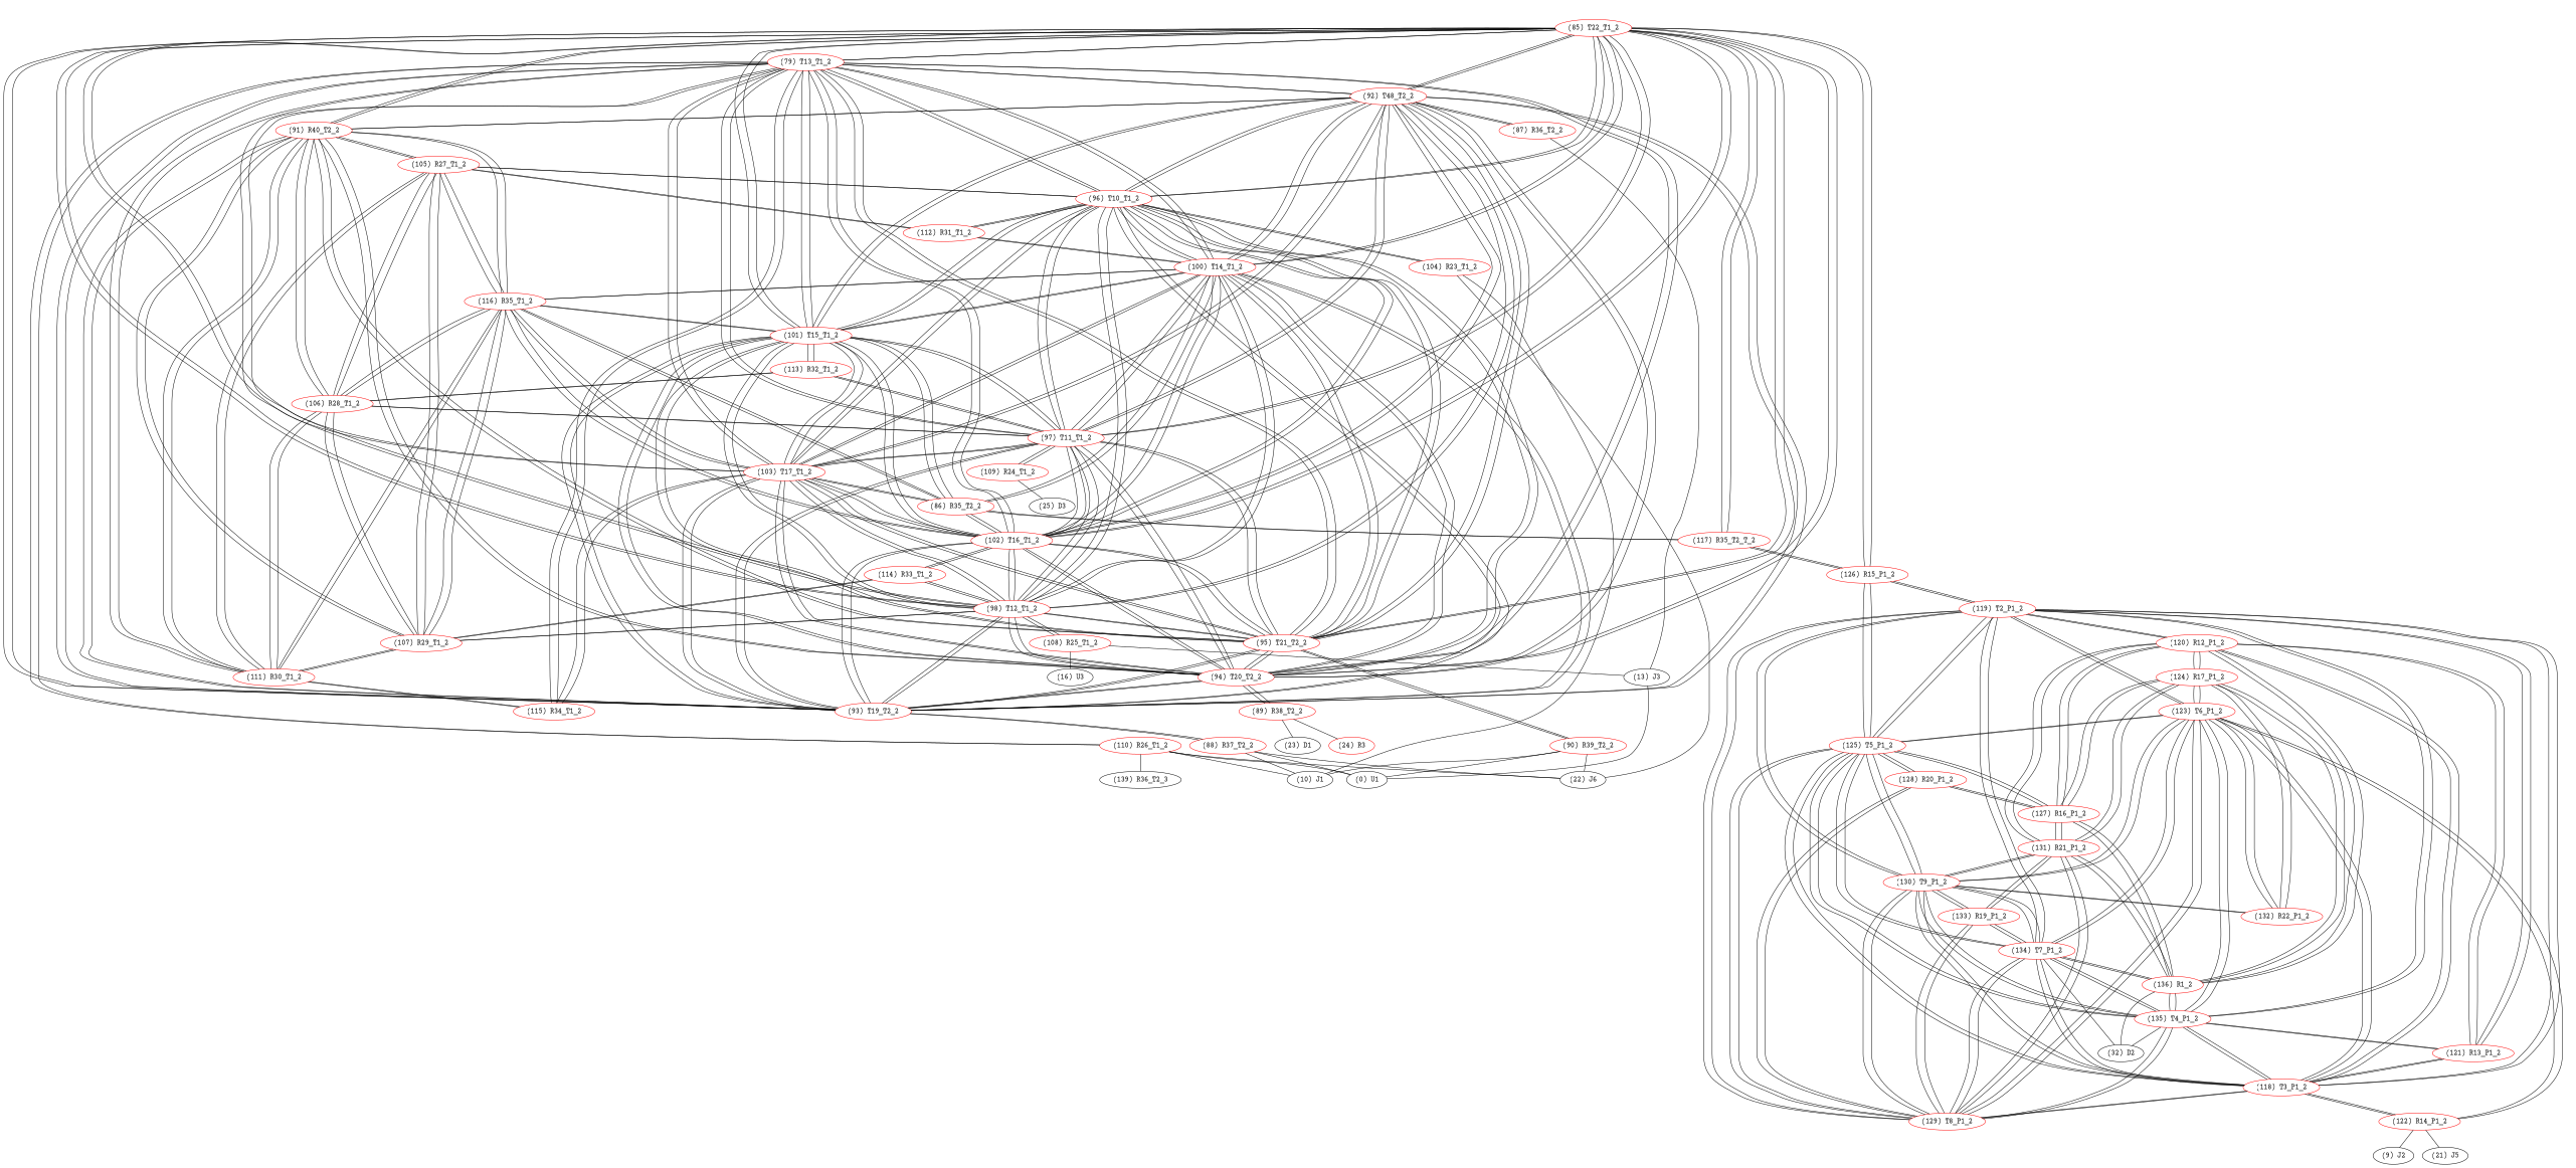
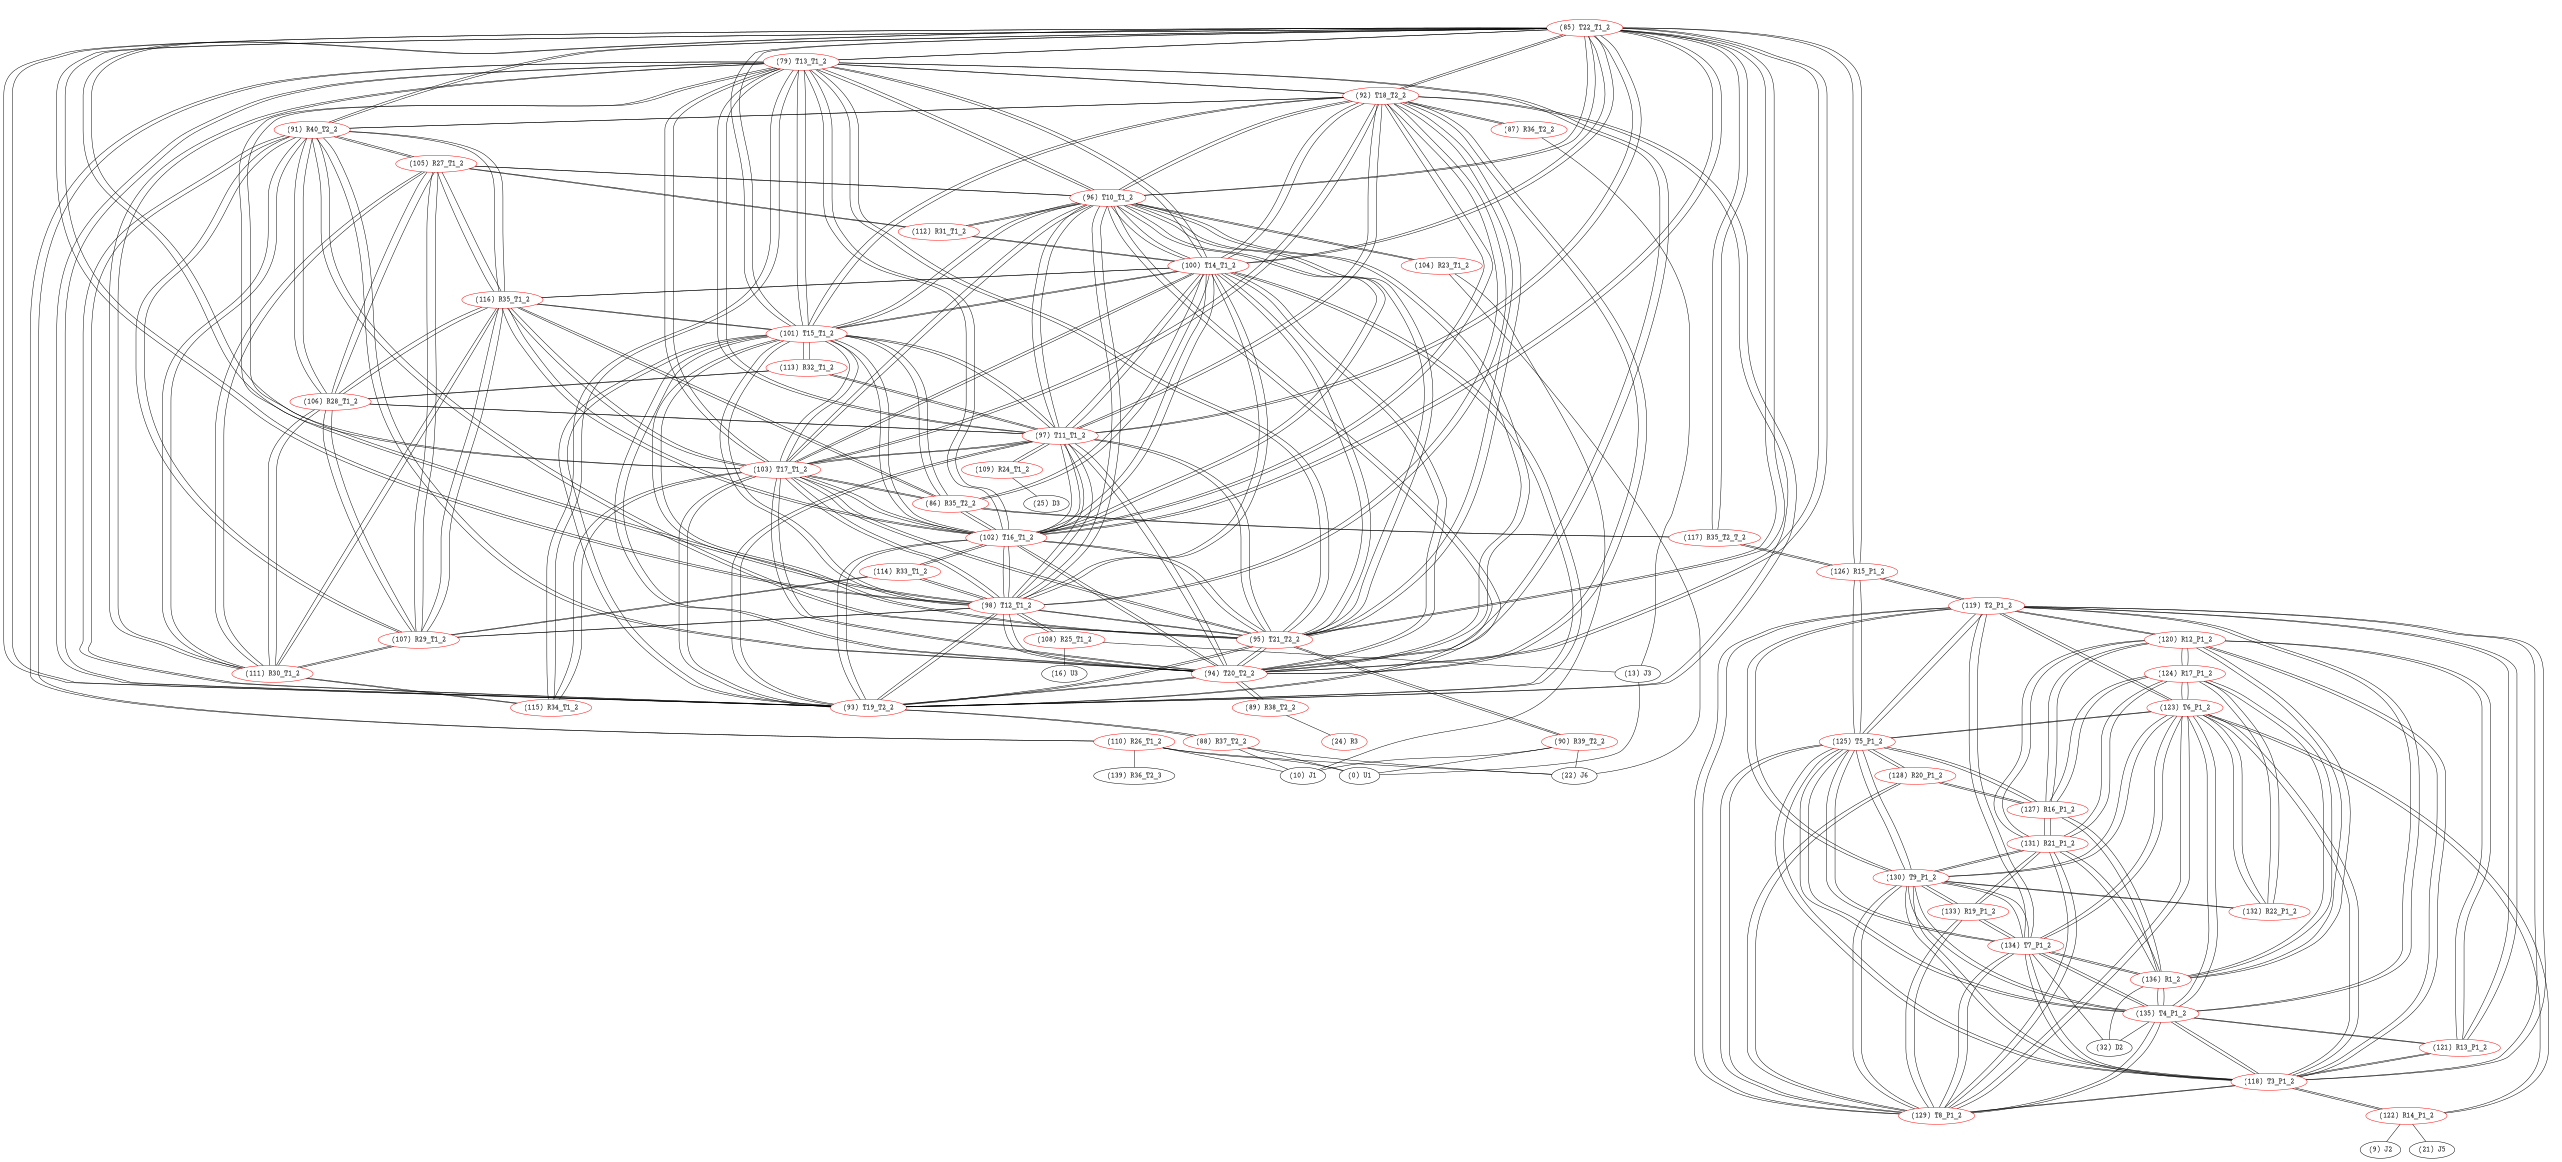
  graph {
    fontname="Courier Prime"
    node [color=red fontname="Courier Prime"]
    edge [fontname="Courier Prime"]
    n1 [label="(85) T22_T1_2"]
    n2 [label="(79) T13_T1_2"]
-   n3 [label="(92) T48_T2_2"]
+   n3 [label="(92) T18_T2_2"]
    n4 [label="(93) T19_T2_2"]
    n5 [label="(98) T12_T1_2"]
    n6 [label="(101) T15_T1_2"]
    n7 [label="(100) T14_T1_2"]
    n8 [label="(94) T20_T2_2"]
    n9 [label="(95) T21_T2_2"]
    n10 [label="(97) T11_T1_2"]
    n11 [label="(96) T10_T1_2"]
    n12 [label="(102) T16_T1_2"]
    n13 [label="(103) T17_T1_2"]
    n14 [label="(91) R40_T2_2"]
    n15 [label="(126) R15_P1_2"]
    n16 [label="(117) R35_T2_T_2"]
    n17 [label="(111) R30_T1_2"]
    n18 [label="(115) R34_T1_2"]
    n19 [label="(110) R26_T1_2"]
    n20 [label="(87) R36_T2_2"]
    n21 [label="(88) R37_T2_2"]
    n22 [label="(107) R29_T1_2"]
    n23 [label="(114) R33_T1_2"]
    n24 [label="(108) R25_T1_2"]
    n25 [label="(86) R35_T2_2"]
    n26 [label="(116) R35_T1_2"]
    n27 [label="(113) R32_T1_2"]
    n28 [label="(112) R31_T1_2"]
    n29 [label="(89) R38_T2_2"]
    n30 [label="(90) R39_T2_2"]
    n31 [label="(106) R28_T1_2"]
    n32 [label="(109) R24_T1_2"]
    n33 [label="(105) R27_T1_2"]
    n34 [label="(104) R23_T1_2"]
    n35 [label="(125) T5_P1_2"]
    n36 [label="(119) T2_P1_2"]
    n37 [label="(22) J6" color=""]
    n38 [label="(10) J1" color=""]
    n39 [label="(0) U1" color=""]
    n40 [label="(139) R36_T2_3" color=""]
    n41 [label="(13) J3" color=""]
    n42 [label="(16) U3" color=""]
-   n43 [label="(23) D1" color=""]
    n44 [label="(24) R3"]
    n45 [label="(25) D3" color=""]
    n46 [label="(118) T3_P1_2"]
    n47 [label="(135) T4_P1_2"]
    n48 [label="(134) T7_P1_2"]
    n49 [label="(130) T9_P1_2"]
    n50 [label="(129) T8_P1_2"]
    n51 [label="(123) T6_P1_2"]
    n52 [label="(127) R16_P1_2"]
    n53 [label="(128) R20_P1_2"]
    n54 [label="(121) R13_P1_2"]
    n55 [label="(120) R12_P1_2"]
    n56 [label="(122) R14_P1_2"]
    n57 [label="(136) R1_2"]
    n58 [label="(32) D2" color=""]
    n59 [label="(133) R19_P1_2"]
    n60 [label="(131) R21_P1_2"]
    n61 [label="(132) R22_P1_2"]
    n62 [label="(124) R17_P1_2"]
    n63 [label="(9) J2" color=""]
    n64 [label="(21) J5" color=""]
    n1 -- n2
    n1 -- n3
    n1 -- n4
    n1 -- n5
    n1 -- n6
    n1 -- n7
    n1 -- n8
    n1 -- n9
    n1 -- n10
    n1 -- n11
    n1 -- n12
    n1 -- n13
    n1 -- n14
    n1 -- n15
    n1 -- n16
    n2 -- n1
    n2 -- n3
    n2 -- n4
    n2 -- n5
    n2 -- n6
    n2 -- n7
    n2 -- n8
    n2 -- n9
    n2 -- n10
    n2 -- n11
    n2 -- n12
    n2 -- n13
    n2 -- n17
    n2 -- n18
    n2 -- n19
    n3 -- n1
    n3 -- n2
    n3 -- n4
    n3 -- n5
    n3 -- n6
    n3 -- n7
    n3 -- n8
    n3 -- n9
    n3 -- n10
    n3 -- n11
    n3 -- n12
    n3 -- n13
    n3 -- n14
    n3 -- n20
    n4 -- n1
    n4 -- n2
    n4 -- n3
    n4 -- n5
    n4 -- n6
    n4 -- n7
    n4 -- n8
    n4 -- n9
    n4 -- n10
    n4 -- n11
    n4 -- n12
    n4 -- n13
    n4 -- n14
    n4 -- n21
    n5 -- n1
    n5 -- n2
    n5 -- n3
    n5 -- n4
    n5 -- n6
    n5 -- n7
    n5 -- n8
    n5 -- n9
    n5 -- n10
    n5 -- n11
    n5 -- n12
    n5 -- n13
    n5 -- n22
    n5 -- n23
    n5 -- n24
    n6 -- n1
    n6 -- n2
    n6 -- n3
    n6 -- n4
    n6 -- n5
    n6 -- n7
    n6 -- n8
    n6 -- n9
    n6 -- n10
    n6 -- n11
    n6 -- n12
    n6 -- n13
    n6 -- n25
    n6 -- n26
    n6 -- n27
    n7 -- n1
    n7 -- n2
    n7 -- n3
    n7 -- n4
    n7 -- n5
    n7 -- n6
    n7 -- n8
    n7 -- n9
    n7 -- n10
    n7 -- n11
    n7 -- n12
    n7 -- n13
    n7 -- n25
    n7 -- n26
    n7 -- n28
    n8 -- n1
    n8 -- n2
    n8 -- n3
    n8 -- n4
    n8 -- n5
    n8 -- n6
    n8 -- n7
    n8 -- n9
    n8 -- n10
    n8 -- n11
    n8 -- n12
    n8 -- n13
    n8 -- n14
    n8 -- n29
    n9 -- n1
    n9 -- n2
    n9 -- n3
    n9 -- n4
    n9 -- n5
    n9 -- n6
    n9 -- n7
    n9 -- n8
    n9 -- n10
    n9 -- n11
    n9 -- n12
    n9 -- n13
    n9 -- n14
    n9 -- n30
    n10 -- n1
    n10 -- n2
    n10 -- n3
    n10 -- n4
    n10 -- n5
    n10 -- n6
    n10 -- n7
    n10 -- n8
    n10 -- n9
    n10 -- n11
    n10 -- n12
    n10 -- n13
    n10 -- n27
    n10 -- n31
    n10 -- n32
    n11 -- n1
    n11 -- n2
    n11 -- n3
    n11 -- n4
    n11 -- n5
    n11 -- n6
    n11 -- n7
    n11 -- n8
    n11 -- n9
    n11 -- n10
    n11 -- n12
    n11 -- n13
    n11 -- n28
    n11 -- n33
    n11 -- n34
    n12 -- n1
    n12 -- n2
    n12 -- n3
    n12 -- n4
    n12 -- n5
    n12 -- n6
    n12 -- n7
    n12 -- n8
    n12 -- n9
    n12 -- n10
    n12 -- n11
    n12 -- n13
    n12 -- n23
    n12 -- n25
    n12 -- n26
    n13 -- n1
    n13 -- n2
    n13 -- n3
    n13 -- n4
    n13 -- n5
    n13 -- n6
    n13 -- n7
    n13 -- n8
    n13 -- n9
    n13 -- n10
    n13 -- n11
    n13 -- n12
    n13 -- n18
    n13 -- n25
    n13 -- n26
    n14 -- n1
    n14 -- n3
    n14 -- n4
    n14 -- n8
    n14 -- n9
    n14 -- n17
    n14 -- n22
    n14 -- n26
    n14 -- n31
    n14 -- n33
    n15 -- n1
    n15 -- n16
    n15 -- n35
    n15 -- n36
    n16 -- n1
    n16 -- n15
    n16 -- n25
    n17 -- n2
    n17 -- n14
    n17 -- n18
    n17 -- n22
    n17 -- n26
    n17 -- n31
    n17 -- n33
    n18 -- n2
    n18 -- n13
    n18 -- n17
    n19 -- n2
    n19 -- n37
    n19 -- n38
    n19 -- n39
    n19 -- n40
    n20 -- n3
    n20 -- n41
    n21 -- n4
    n21 -- n37
    n21 -- n38
    n21 -- n39
    n22 -- n5
    n22 -- n14
    n22 -- n17
    n22 -- n23
    n22 -- n26
    n22 -- n31
    n22 -- n33
    n23 -- n5
    n23 -- n12
    n23 -- n22
    n24 -- n5
    n24 -- n41
    n24 -- n42
    n25 -- n6
    n25 -- n7
    n25 -- n12
    n25 -- n13
    n25 -- n16
    n25 -- n26
    n26 -- n6
    n26 -- n7
    n26 -- n12
    n26 -- n13
    n26 -- n14
    n26 -- n17
    n26 -- n22
    n26 -- n25
    n26 -- n31
    n26 -- n33
    n27 -- n6
    n27 -- n10
    n27 -- n31
    n28 -- n7
    n28 -- n11
    n28 -- n33
    n29 -- n8
-   n29 -- n43
    n29 -- n44
    n30 -- n9
    n30 -- n37
    n30 -- n38
    n30 -- n39
    n31 -- n10
    n31 -- n14
    n31 -- n17
    n31 -- n22
    n31 -- n26
    n31 -- n27
    n31 -- n33
    n32 -- n10
    n32 -- n45
    n33 -- n11
    n33 -- n14
    n33 -- n17
    n33 -- n22
    n33 -- n26
    n33 -- n28
    n33 -- n31
    n34 -- n11
    n34 -- n37
    n34 -- n38
    n35 -- n15
    n35 -- n36
    n35 -- n46
    n35 -- n47
    n35 -- n48
    n35 -- n49
    n35 -- n50
    n35 -- n51
    n35 -- n52
    n35 -- n53
    n36 -- n15
    n36 -- n35
    n36 -- n46
    n36 -- n47
    n36 -- n48
    n36 -- n49
    n36 -- n50
    n36 -- n51
    n36 -- n54
    n36 -- n55
    n41 -- n39
    n46 -- n35
    n46 -- n36
    n46 -- n47
    n46 -- n48
    n46 -- n49
    n46 -- n50
    n46 -- n51
    n46 -- n54
    n46 -- n55
    n46 -- n56
    n47 -- n35
    n47 -- n36
    n47 -- n46
    n47 -- n48
    n47 -- n49
    n47 -- n50
    n47 -- n51
    n47 -- n54
    n47 -- n57
    n47 -- n58
    n48 -- n35
    n48 -- n36
    n48 -- n46
    n48 -- n47
    n48 -- n49
    n48 -- n50
    n48 -- n51
    n48 -- n57
    n48 -- n58
    n48 -- n59
    n49 -- n35
    n49 -- n36
    n49 -- n46
    n49 -- n47
    n49 -- n48
    n49 -- n50
    n49 -- n51
    n49 -- n59
    n49 -- n60
    n49 -- n61
    n50 -- n35
    n50 -- n36
    n50 -- n46
    n50 -- n47
    n50 -- n48
    n50 -- n49
    n50 -- n51
    n50 -- n53
    n50 -- n59
    n50 -- n60
    n51 -- n35
    n51 -- n36
    n51 -- n46
    n51 -- n47
    n51 -- n48
    n51 -- n49
    n51 -- n50
    n51 -- n56
    n51 -- n61
    n51 -- n62
    n52 -- n35
    n52 -- n53
    n52 -- n55
    n52 -- n57
    n52 -- n60
    n52 -- n62
    n53 -- n35
    n53 -- n50
    n53 -- n52
    n54 -- n36
    n54 -- n46
    n54 -- n47
    n54 -- n55
    n55 -- n36
    n55 -- n46
    n55 -- n52
    n55 -- n54
    n55 -- n57
    n55 -- n60
    n55 -- n62
    n56 -- n46
    n56 -- n51
    n56 -- n63
    n56 -- n64
    n57 -- n47
    n57 -- n48
    n57 -- n52
    n57 -- n55
    n57 -- n58
    n57 -- n60
    n57 -- n62
    n59 -- n48
    n59 -- n49
    n59 -- n50
    n59 -- n60
    n60 -- n49
    n60 -- n50
    n60 -- n52
    n60 -- n55
    n60 -- n57
    n60 -- n59
    n60 -- n62
    n61 -- n49
    n61 -- n51
    n61 -- n62
    n62 -- n51
    n62 -- n52
    n62 -- n55
    n62 -- n57
    n62 -- n60
    n62 -- n61
  }
